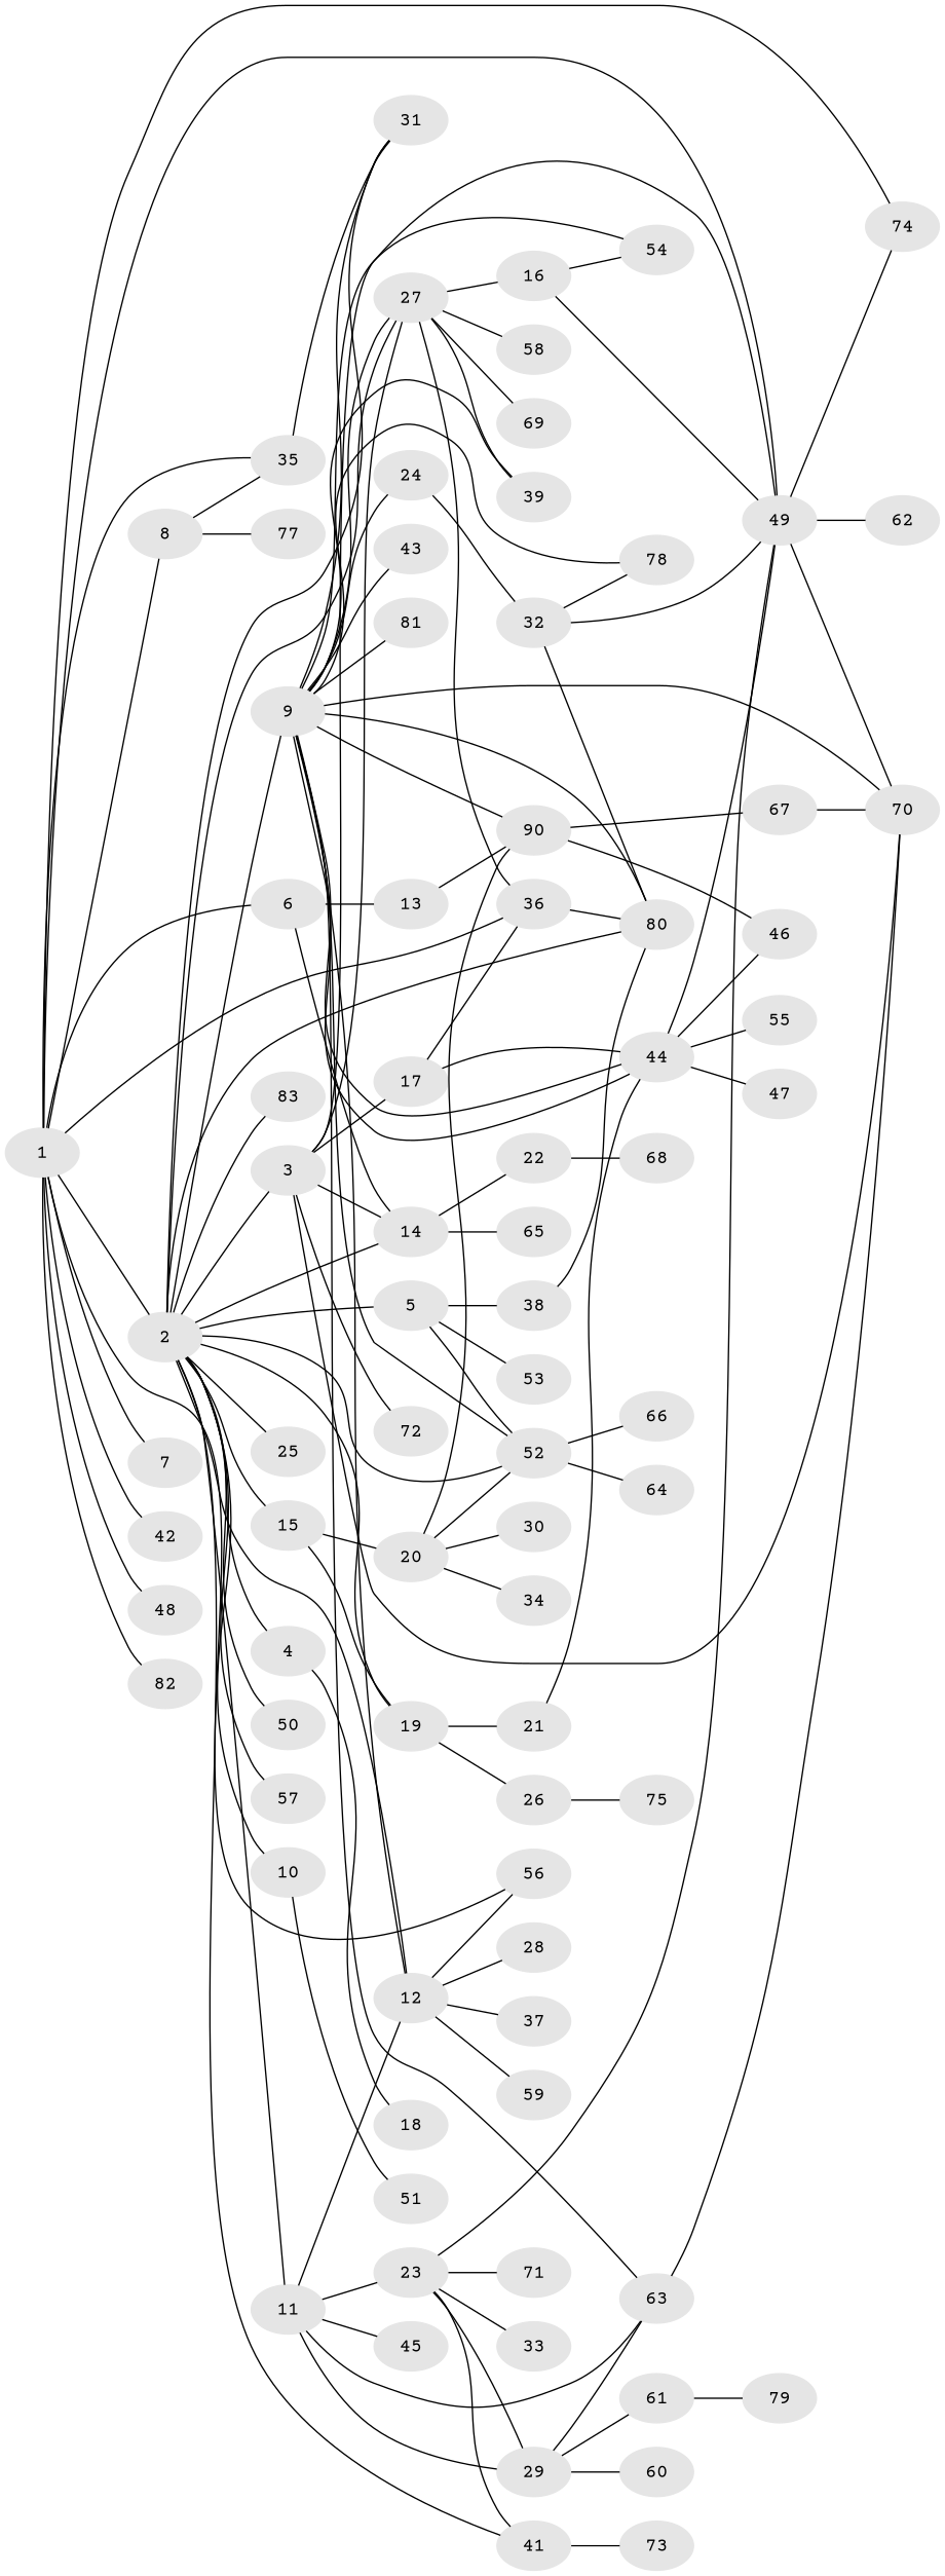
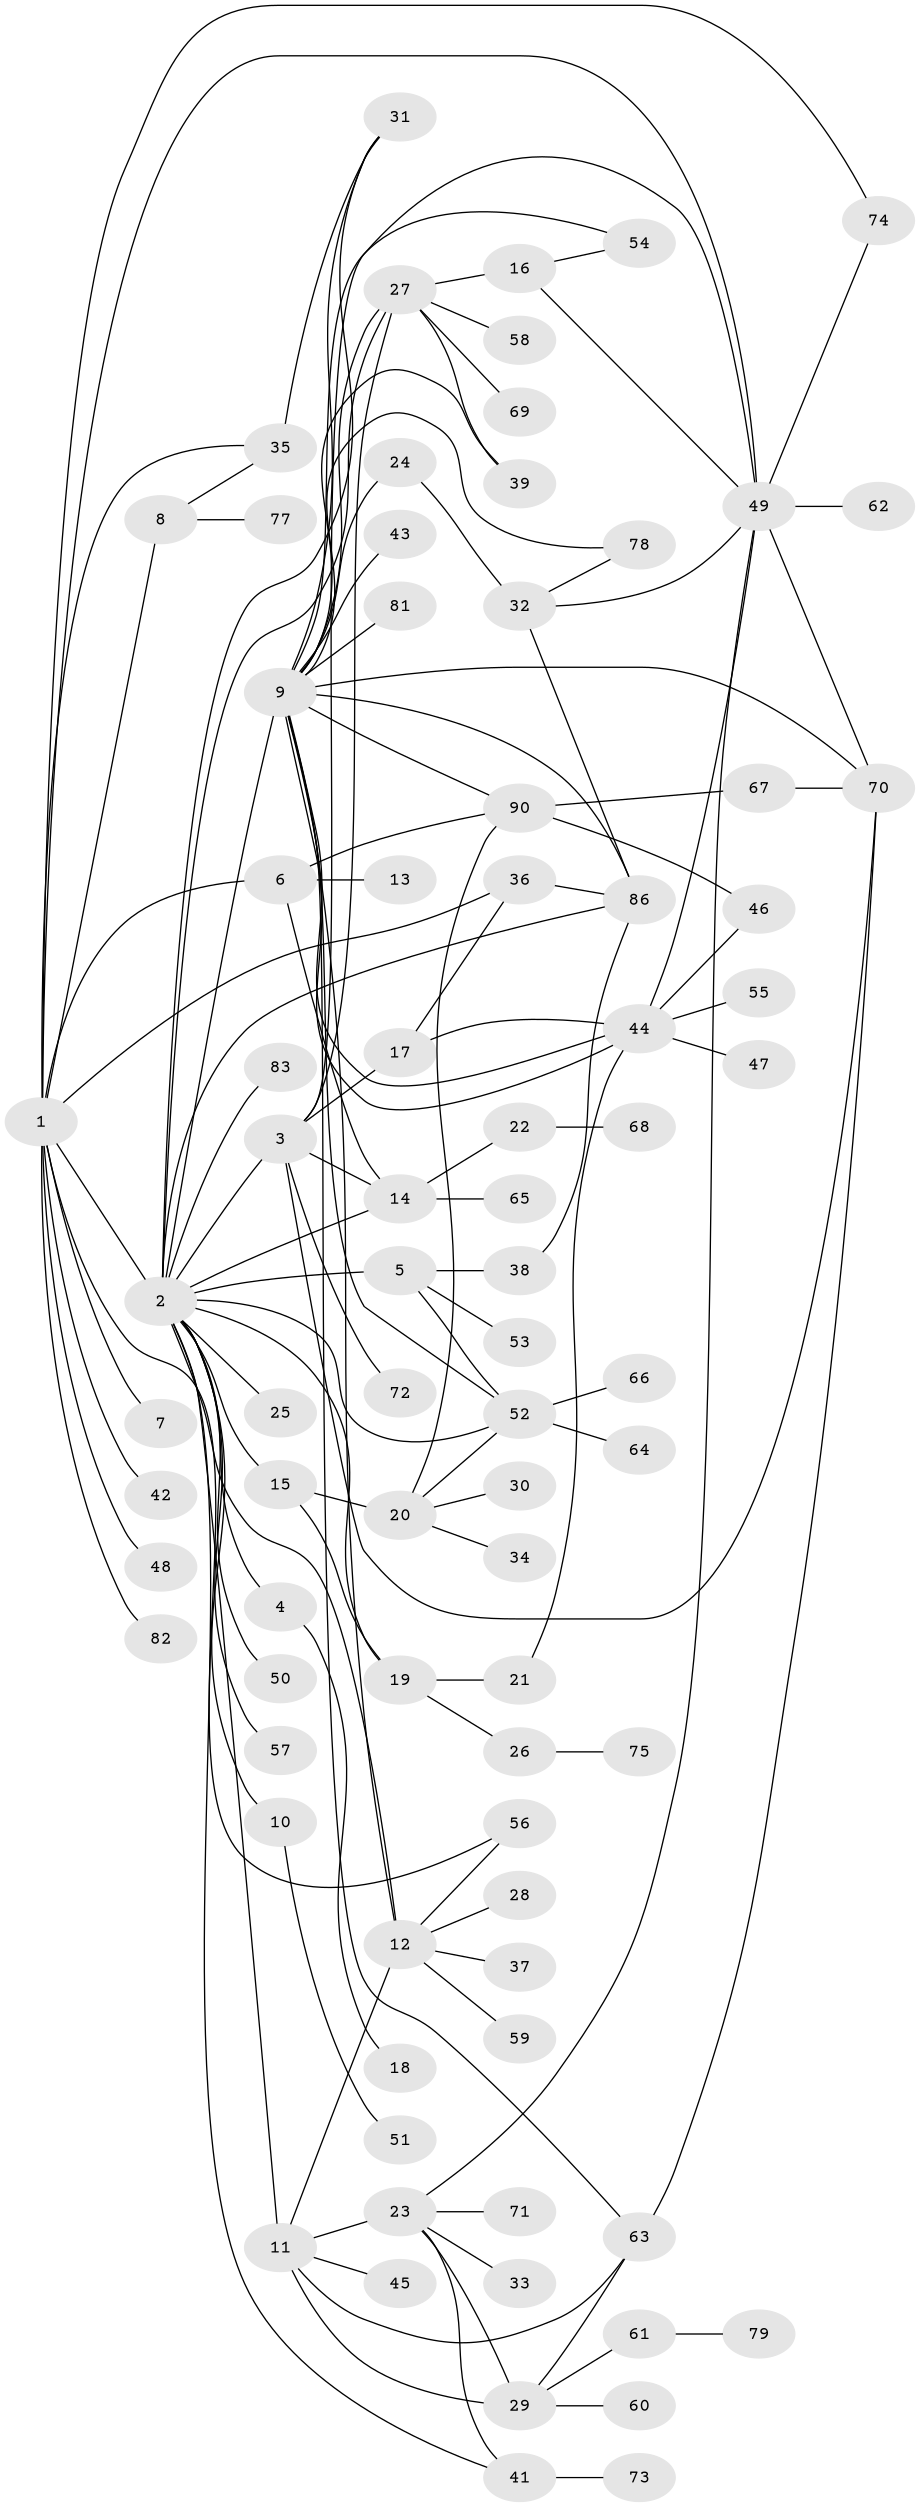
  graph {
    fontname="Courier Prime"
    rankdir=LR
    node [color=gray90 fontname="Courier Prime" style=filled]
    edge [fontname="Courier Prime"]
    1
    2
    6
    7
    8
    35
    36
    42
    48
    49
    56
    74
    82
    3
    4
    5
    9
    10
    11
    12
    14
    15
    19
    25
    27
    31
    41
    50
    52
    57
-   80
+   80 [label=86]
    83
    13
    n34 [label=90]
    77
    70
    62
    17
    72
    18
    38
    53
    24
    39
    43
    44
    54
    63
    78
    81
    51
    23
    29
    45
    28
    37
    59
    22
    65
    20
    21
    26
    16
    58
    69
    73
    64
    66
    46
    67
    32
    47
    55
    33
    71
    60
    61
    68
    30
    34
    75
    79
    1 -- 2
    1 -- 6
    1 -- 7
    1 -- 8
    1 -- 35
    1 -- 36
    1 -- 42
    1 -- 48
    1 -- 49
    1 -- 56
    1 -- 74
    1 -- 82
    2 -- 3
    2 -- 4
    2 -- 5
    2 -- 9
    2 -- 10
    2 -- 11
    2 -- 12
    2 -- 14
    2 -- 15
    2 -- 19
    2 -- 25
    2 -- 27
    2 -- 31
    2 -- 41
    2 -- 50
    2 -- 52
    2 -- 57
    2 -- 80
    2 -- 83
    6 -- 14
    6 -- 13
-   13 -- n34
+   6 -- n34
    8 -- 35
    8 -- 77
    35 -- 31
    36 -- 80
    49 -- 74
    49 -- 70
    49 -- 62
    3 -- 49
    3 -- 14
    3 -- 27
    3 -- 70
    3 -- 17
    3 -- 72
    4 -- 18
    5 -- 52
    5 -- 38
    5 -- 53
    9 -- 12
    9 -- 27
    9 -- 31
    9 -- 52
    9 -- 80
    9 -- n34
    9 -- 70
    9 -- 24
    9 -- 39
    9 -- 43
    9 -- 44
    9 -- 44
    9 -- 54
    9 -- 63
    9 -- 78
    9 -- 81
    10 -- 51
    11 -- 12
    11 -- 63
    11 -- 23
    11 -- 29
    11 -- 45
    12 -- 56
    12 -- 28
    12 -- 37
    12 -- 59
    14 -- 22
    14 -- 65
    15 -- 19
    15 -- 20
    19 -- 21
    19 -- 26
-   27 -- 36
    27 -- 39
    27 -- 16
    27 -- 58
    27 -- 69
    41 -- 73
    52 -- 64
    52 -- 66
    n34 -- 46
    n34 -- 67
    17 -- 36
    17 -- 44
    38 -- 80
    24 -- 32
    44 -- 49
    44 -- 46
    44 -- 47
    44 -- 55
    63 -- 70
    23 -- 49
    23 -- 41
    23 -- 29
    23 -- 33
    23 -- 71
    29 -- 63
    29 -- 60
    29 -- 61
    22 -- 68
    20 -- 52
    20 -- n34
    20 -- 30
    20 -- 34
    21 -- 44
    26 -- 75
    16 -- 49
    16 -- 54
    67 -- 70
    32 -- 49
    32 -- 80
    32 -- 78
    61 -- 79
  }
